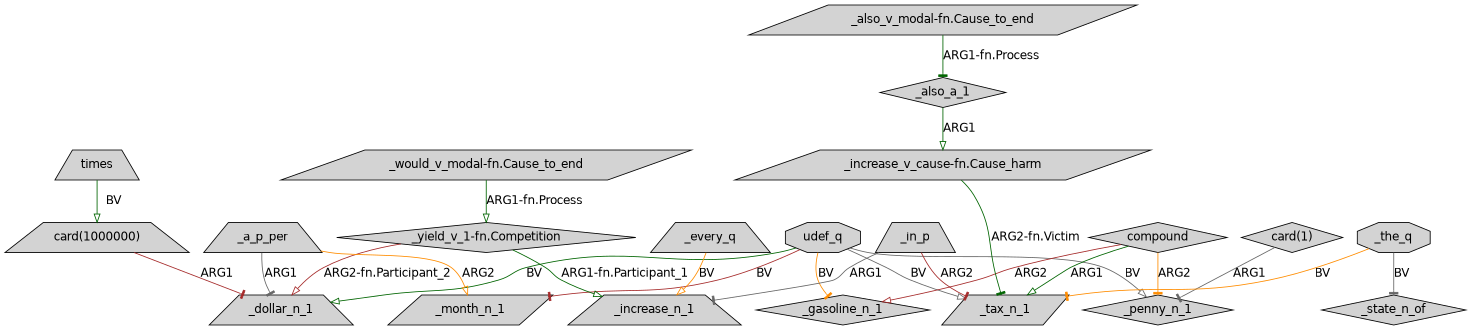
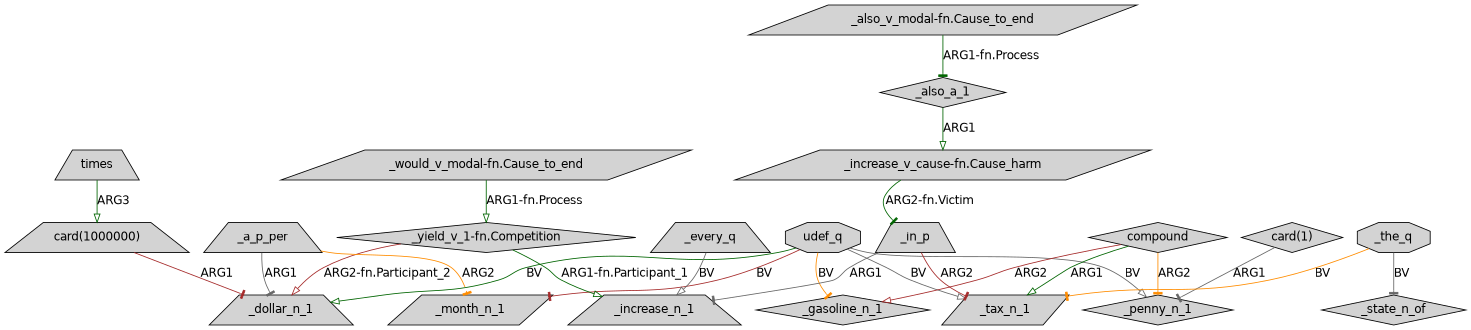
  digraph {
    fontname="DejaVu Sans"
    node [fontname="DejaVu Sans" shape=diamond style=filled]
    edge [arrowhead=tee color=darkgreen fontname="DejaVu Sans"]
    udef_q [shape=octagon]
    _month_n_1 [shape=parallelogram]
    _gasoline_n_1
    _penny_n_1
    _tax_n_1 [shape=parallelogram]
    _dollar_n_1 [shape=trapezium]
    compound
    _increase_n_1 [shape=trapezium]
    times [shape=trapezium]
    "card(1000000)" [shape=trapezium]
    "card(1)"
    _the_q [shape=octagon]
    _state_n_of
    _in_p [shape=trapezium]
    "_yield_v_1-fn.Competition"
    _a_p_per [shape=trapezium]
    n17 [label="_also_v_modal-fn.Cause_to_end" shape=parallelogram]
    _also_a_1
    "_increase_v_cause-fn.Cause_harm" [shape=parallelogram]
    "_would_v_modal-fn.Cause_to_end" [shape=parallelogram]
    _every_q [shape=trapezium]
    udef_q -> _month_n_1 [color=brown label=BV]
    udef_q -> _gasoline_n_1 [color=darkorange label=BV]
    udef_q -> _penny_n_1 [arrowhead=onormal color=gray40 label=BV]
    udef_q -> _tax_n_1 [arrowhead=onormal color=gray40 label=BV]
    udef_q -> _dollar_n_1 [arrowhead=onormal label=BV]
    compound -> _gasoline_n_1 [arrowhead=onormal color=brown label=ARG2]
    compound -> _penny_n_1 [color=darkorange label=ARG2]
    compound -> _tax_n_1 [arrowhead=onormal label=ARG1]
-   times -> "card(1000000)" [arrowhead=onormal label=BV]
+   times -> "card(1000000)" [arrowhead=onormal label=ARG3]
    "card(1000000)" -> _dollar_n_1 [color=brown label=ARG1]
    "card(1)" -> _penny_n_1 [color=gray40 label=ARG1]
    _the_q -> _tax_n_1 [color=darkorange label=BV]
    _the_q -> _state_n_of [color=gray40 label=BV]
    _in_p -> _tax_n_1 [color=brown label=ARG2]
    _in_p -> _increase_n_1 [color=gray40 label=ARG1]
    "_yield_v_1-fn.Competition" -> _dollar_n_1 [arrowhead=onormal color=brown label="ARG2-fn.Participant_2"]
    "_yield_v_1-fn.Competition" -> _increase_n_1 [arrowhead=onormal label="ARG1-fn.Participant_1"]
-   _a_p_per -> _month_n_1 [arrowhead=onormal color=darkorange label=ARG2]
+   _a_p_per -> _month_n_1 [color=darkorange label=ARG2]
    _a_p_per -> _dollar_n_1 [color=gray40 label=ARG1]
    n17 -> _also_a_1 [label="ARG1-fn.Process"]
    _also_a_1 -> "_increase_v_cause-fn.Cause_harm" [arrowhead=onormal label=ARG1]
-   "_increase_v_cause-fn.Cause_harm" -> _tax_n_1 [label="ARG2-fn.Victim"]
+   "_increase_v_cause-fn.Cause_harm" -> _in_p [label="ARG2-fn.Victim"]
    "_would_v_modal-fn.Cause_to_end" -> "_yield_v_1-fn.Competition" [arrowhead=onormal label="ARG1-fn.Process"]
-   _every_q -> _increase_n_1 [arrowhead=onormal color=darkorange label=BV]
+   _every_q -> _increase_n_1 [arrowhead=onormal color=gray40 label=BV]
  }
